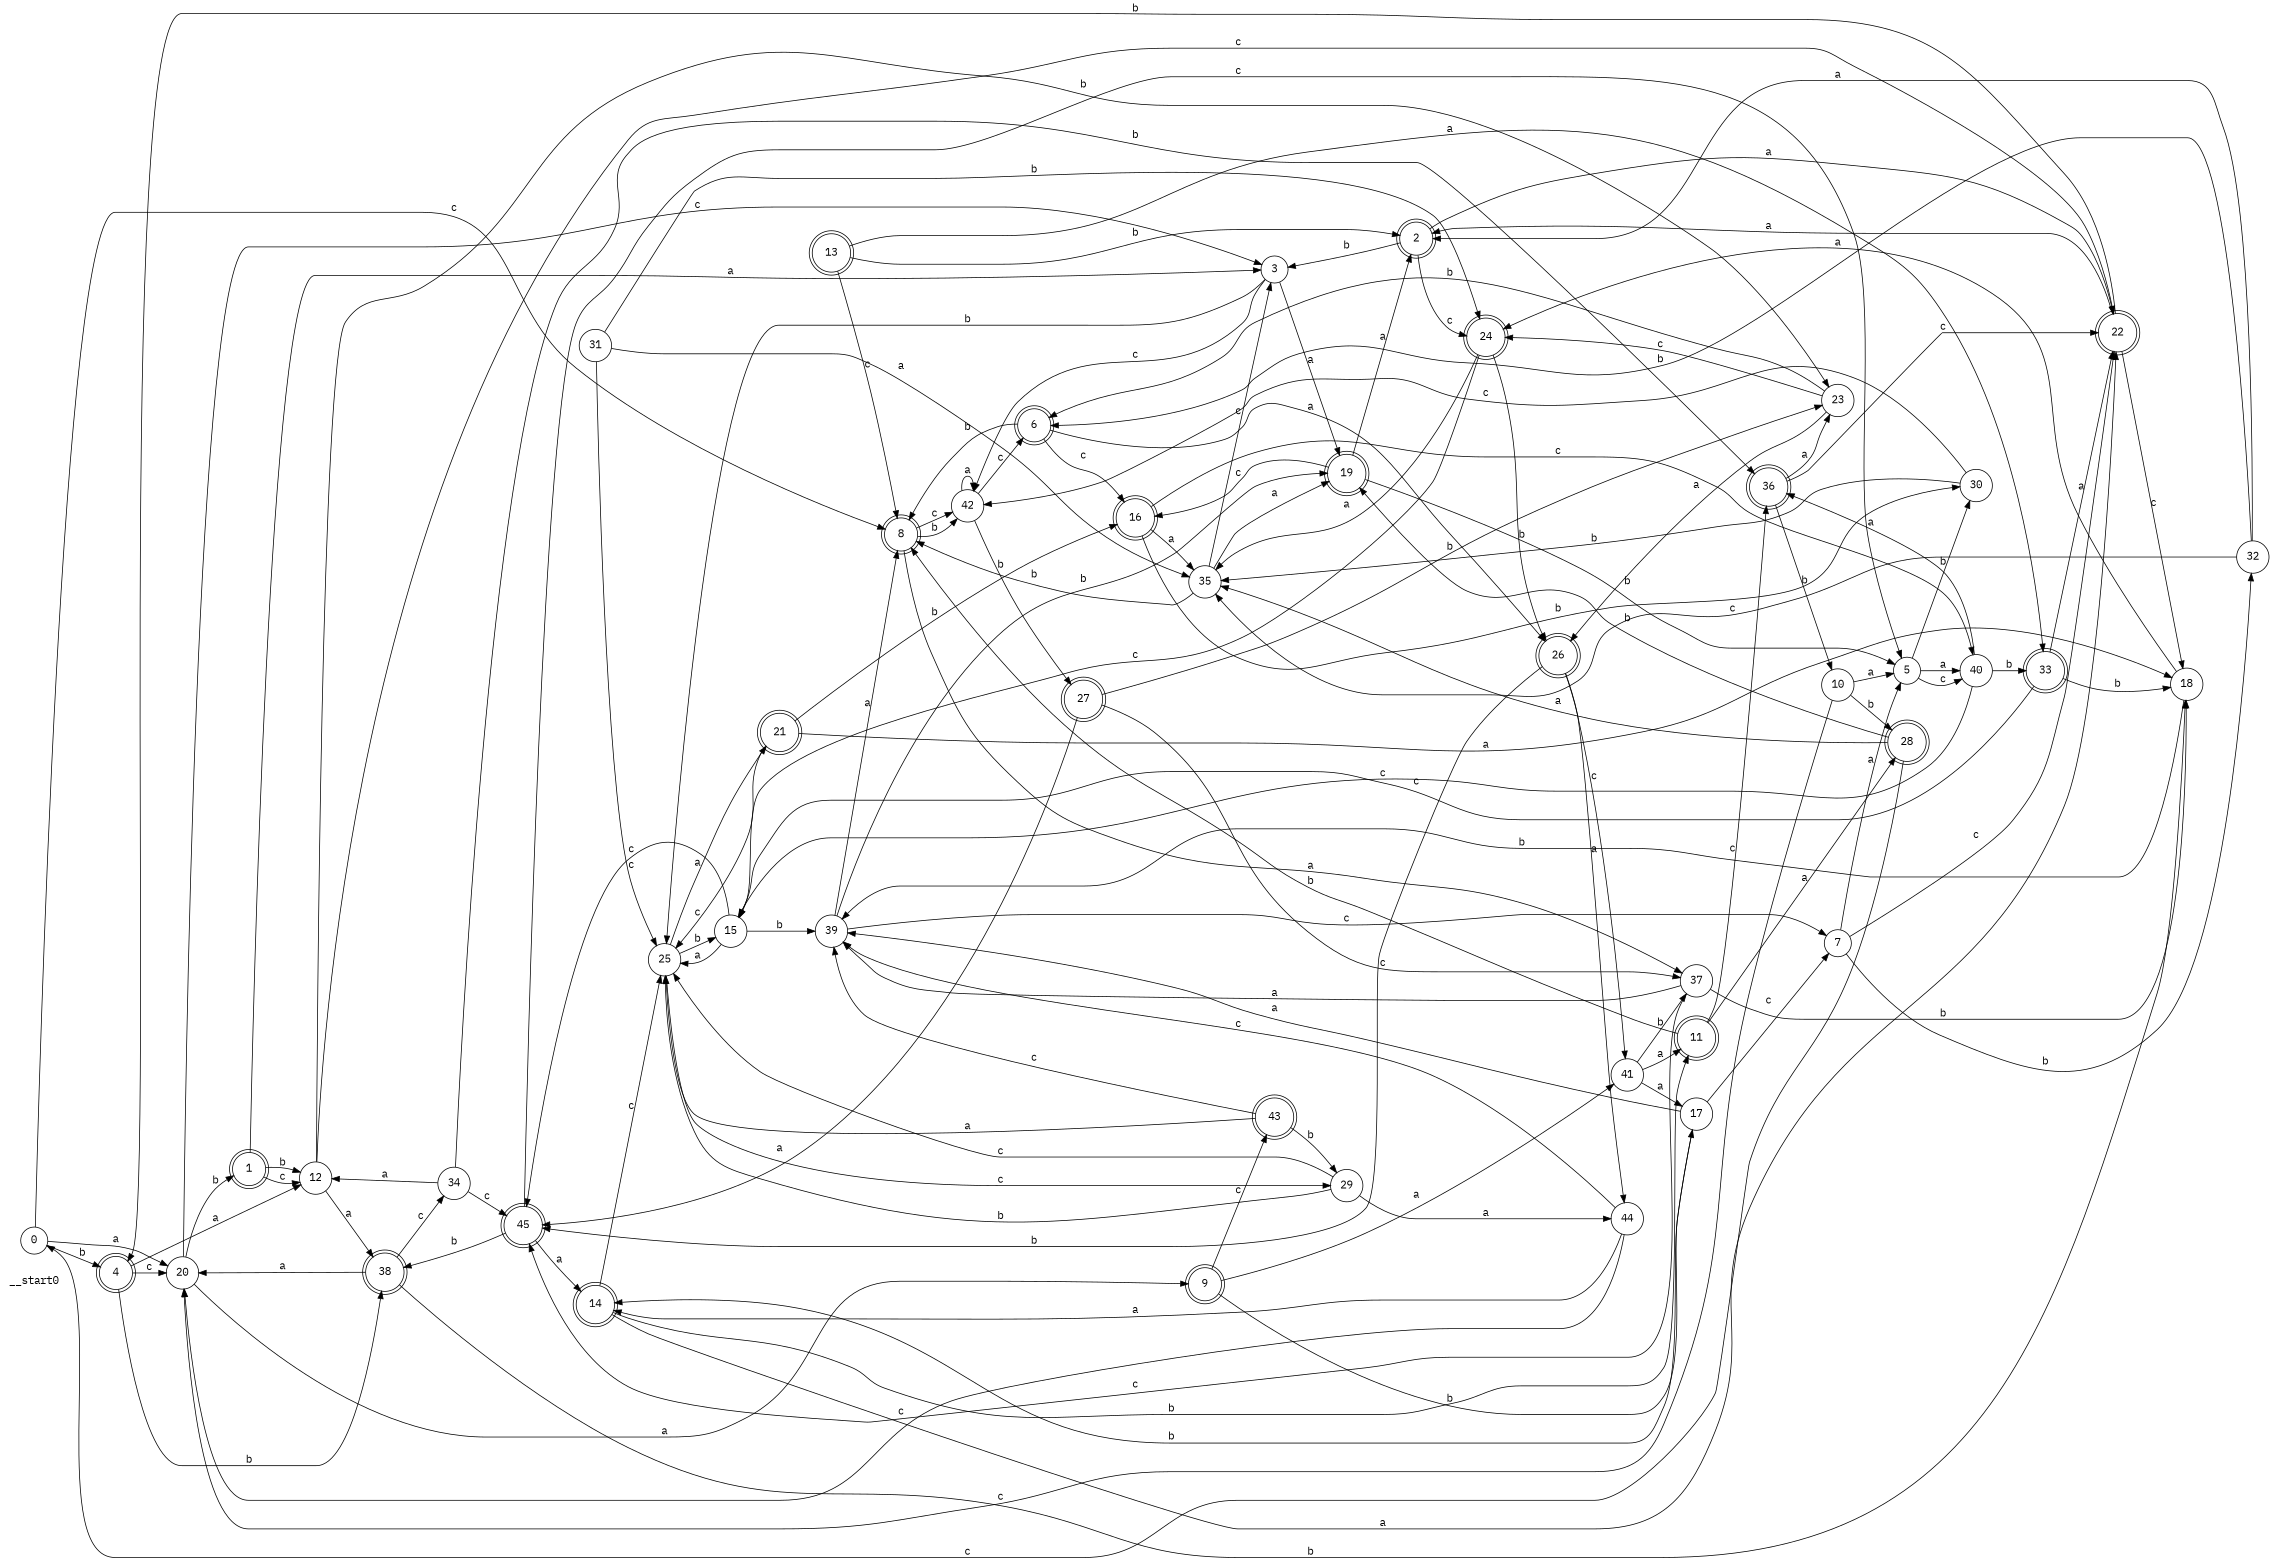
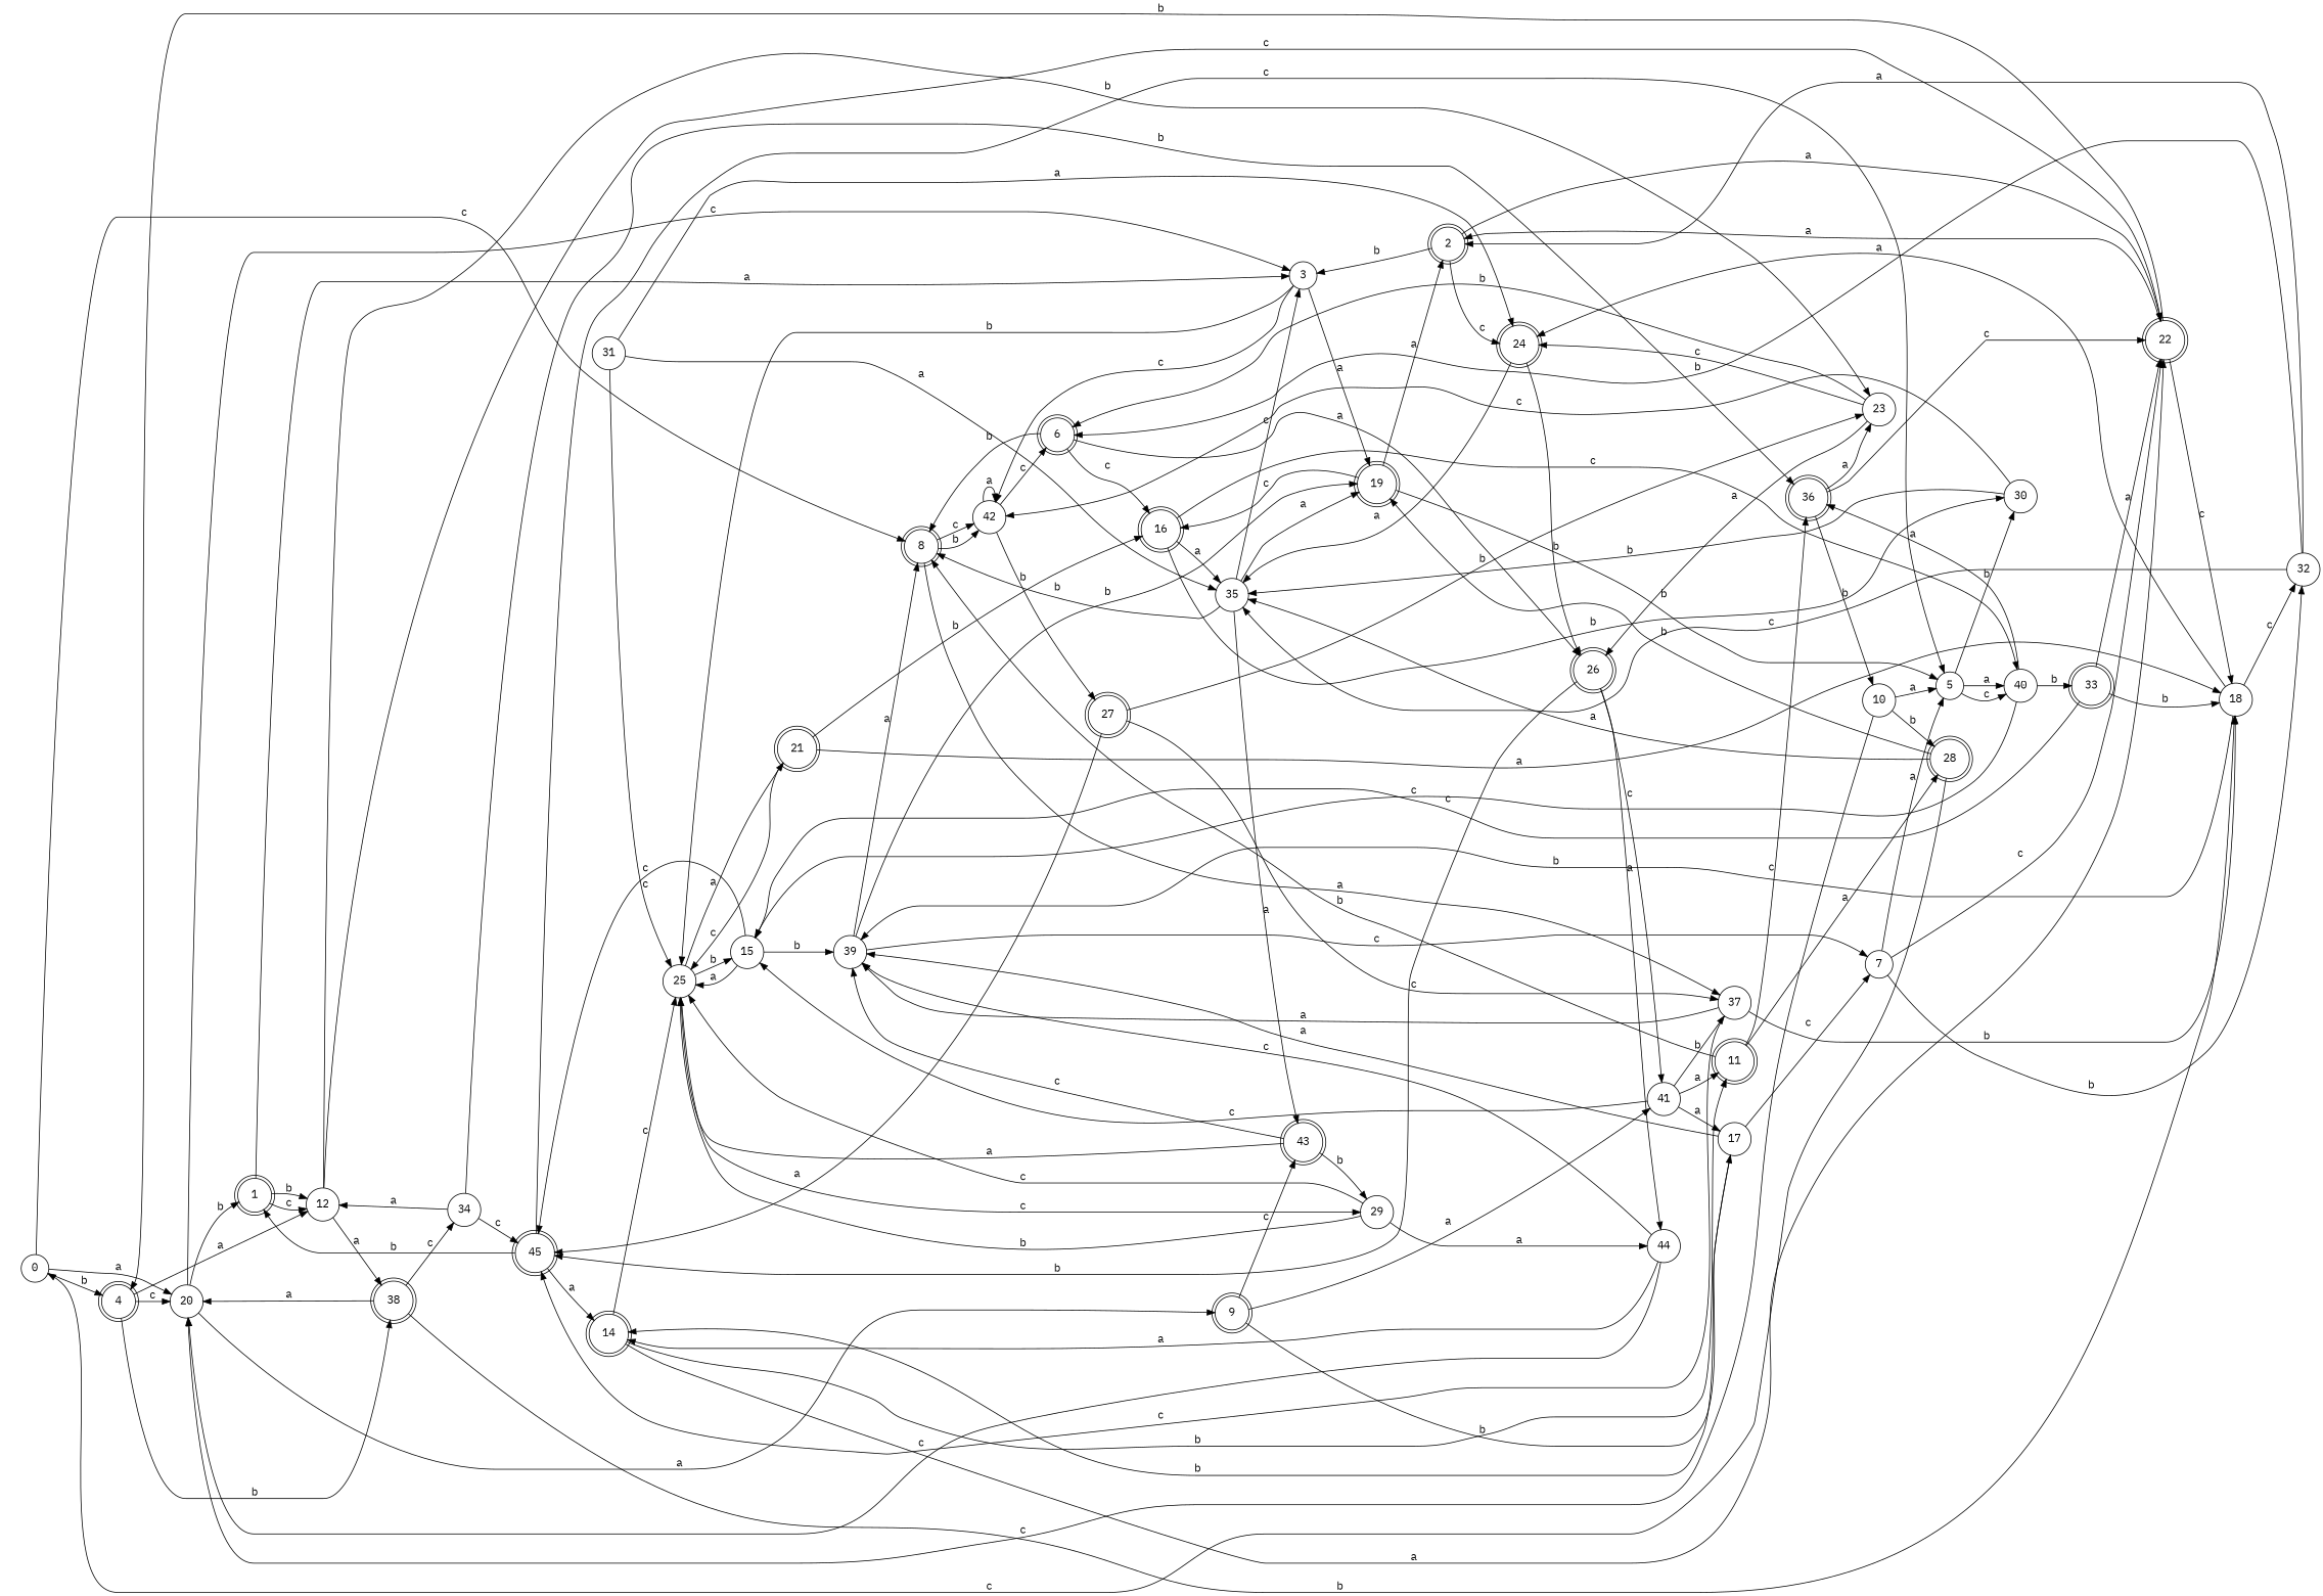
  digraph {
    fontname="IBM Plex Mono"
    rankdir=LR
    node [fontname="IBM Plex Mono" shape=circle color=black fillcolor=white style=filled]
    edge [fontname="IBM Plex Mono"]
-   __start0 [shape=none color="" fillcolor="" style=""]
    n2 [label=0]
    n3 [label=4 shape=doublecircle style="rounded,filled"]
    n4 [label=8 shape=doublecircle style="rounded,filled"]
    n5 [label=20]
    n6 [label=12]
    n7 [label=38 shape=doublecircle style="rounded,filled"]
    n8 [label=42]
    n9 [label=37]
    n10 [label=1 shape=doublecircle style="rounded,filled"]
    n11 [label=3]
    n12 [label=9 shape=doublecircle style="rounded,filled"]
    n13 [label=19 shape=doublecircle style="rounded,filled"]
    n14 [label=25]
    n15 [label=22 shape=doublecircle style="rounded,filled"]
    n16 [label=23]
    n17 [label=2 shape=doublecircle style="rounded,filled"]
    n18 [label=24 shape=doublecircle style="rounded,filled"]
    n19 [label=18]
    n20 [label=26 shape=doublecircle style="rounded,filled"]
    n21 [label=15]
    n22 [label=35]
    n23 [label=5]
    n24 [label=16 shape=doublecircle style="rounded,filled"]
    n25 [label=21 shape=doublecircle style="rounded,filled"]
    n26 [label=29]
    n27 [label=6 shape=doublecircle style="rounded,filled"]
    n28 [label=27 shape=doublecircle style="rounded,filled"]
    n29 [label=34]
    n30 [label=30]
    n31 [label=40]
    n32 [label=36 shape=doublecircle style="rounded,filled"]
    n33 [label=33 shape=doublecircle style="rounded,filled"]
    n34 [label=41]
    n35 [label=45 shape=doublecircle style="rounded,filled"]
    n36 [label=44]
    n37 [label=7]
    n38 [label=32]
    n39 [label=39]
    n40 [label=17]
    n41 [label=43 shape=doublecircle style="rounded,filled"]
    n42 [label=14 shape=doublecircle style="rounded,filled"]
    n43 [label=11 shape=doublecircle style="rounded,filled"]
    n44 [label=10]
    n45 [label=28 shape=doublecircle style="rounded,filled"]
-   n46 [label=13 shape=doublecircle style="rounded,filled"]
    n47 [label=31]
    n2 -> n3 [label=b]
    n2 -> n4 [label=c]
    n2 -> n5 [label=a]
    n3 -> n5 [label=c]
    n3 -> n6 [label=a]
    n3 -> n7 [label=b]
    n4 -> n8 [label=b]
    n4 -> n8 [label=c]
    n4 -> n9 [label=a]
    n5 -> n10 [label=b]
    n5 -> n11 [label=c]
    n5 -> n12 [label=a]
    n6 -> n7 [label=a]
    n6 -> n15 [label=c]
    n6 -> n16 [label=b]
    n7 -> n5 [label=a]
    n7 -> n19 [label=b]
    n7 -> n29 [label=c]
    n8 -> n8 [label=a]
    n8 -> n27 [label=c]
    n8 -> n28 [label=b]
    n9 -> n19 [label=b]
    n9 -> n35 [label=c]
    n9 -> n39 [label=a]
    n10 -> n6 [label=b]
    n10 -> n6 [label=c]
    n10 -> n11 [label=a]
    n11 -> n8 [label=c]
    n11 -> n13 [label=a]
    n11 -> n14 [label=b]
    n12 -> n34 [label=a]
    n12 -> n40 [label=b]
    n12 -> n41 [label=c]
    n13 -> n17 [label=a]
    n13 -> n23 [label=b]
    n13 -> n24 [label=c]
    n14 -> n21 [label=b]
    n14 -> n25 [label=a]
    n14 -> n26 [label=c]
    n15 -> n3 [label=b]
    n15 -> n17 [label=a]
    n15 -> n19 [label=c]
    n16 -> n18 [label=c]
    n16 -> n20 [label=a]
    n16 -> n27 [label=b]
    n17 -> n11 [label=b]
    n17 -> n15 [label=a]
    n17 -> n18 [label=c]
    n18 -> n20 [label=b]
-   n18 -> n21 [label=c]
+   n34 -> n21 [label=c]
    n18 -> n22 [label=a]
    n19 -> n18 [label=a]
+   n19 -> n38 [label=c]
    n19 -> n39 [label=b]
    n20 -> n34 [label=c]
    n20 -> n35 [label=b]
    n20 -> n36 [label=a]
    n21 -> n14 [label=a]
    n21 -> n35 [label=c]
    n21 -> n39 [label=b]
    n22 -> n4 [label=b]
    n22 -> n11 [label=c]
    n22 -> n13 [label=a]
+   n22 -> n41 [label=a]
    n23 -> n30 [label=b]
    n23 -> n31 [label=a]
    n23 -> n31 [label=c]
    n24 -> n22 [label=a]
    n24 -> n30 [label=b]
    n24 -> n31 [label=c]
    n25 -> n14 [label=c]
    n25 -> n19 [label=a]
    n25 -> n24 [label=b]
    n26 -> n14 [label=b]
    n26 -> n14 [label=c]
    n26 -> n36 [label=a]
    n27 -> n4 [label=b]
    n27 -> n20 [label=a]
    n27 -> n24 [label=c]
    n28 -> n9 [label=c]
    n28 -> n16 [label=b]
    n28 -> n35 [label=a]
    n29 -> n6 [label=a]
    n29 -> n32 [label=b]
    n29 -> n35 [label=c]
    n30 -> n8 [label=c]
    n30 -> n22 [label=b]
    n31 -> n21 [label=c]
    n31 -> n32 [label=a]
    n31 -> n33 [label=b]
    n32 -> n15 [label=c]
    n32 -> n16 [label=a]
    n32 -> n44 [label=b]
    n33 -> n15 [label=a]
    n33 -> n19 [label=b]
    n33 -> n21 [label=c]
    n34 -> n9 [label=b]
    n34 -> n40 [label=a]
    n34 -> n43 [label=a]
-   n35 -> n7 [label=b]
+   n35 -> n10 [label=b]
    n35 -> n23 [label=c]
    n35 -> n42 [label=a]
    n36 -> n5 [label=c]
    n36 -> n39 [label=c]
    n36 -> n42 [label=a]
    n37 -> n15 [label=c]
    n37 -> n23 [label=a]
    n37 -> n38 [label=b]
    n38 -> n17 [label=a]
    n38 -> n22 [label=c]
    n38 -> n27 [label=b]
    n39 -> n4 [label=a]
    n39 -> n13 [label=b]
    n39 -> n37 [label=c]
    n40 -> n37 [label=c]
    n40 -> n39 [label=a]
    n40 -> n42 [label=b]
    n41 -> n14 [label=a]
    n41 -> n26 [label=b]
    n41 -> n39 [label=c]
    n42 -> n14 [label=c]
    n42 -> n15 [label=a]
    n42 -> n43 [label=b]
    n43 -> n4 [label=b]
    n43 -> n32 [label=c]
    n43 -> n45 [label=a]
    n44 -> n5 [label=c]
    n44 -> n23 [label=a]
    n44 -> n45 [label=b]
    n45 -> n2 [label=c]
    n45 -> n13 [label=b]
    n45 -> n22 [label=a]
-   n46 -> n4 [label=c]
-   n46 -> n17 [label=b]
-   n46 -> n33 [label=a]
    n47 -> n14 [label=c]
-   n47 -> n18 [label=b]
+   n47 -> n18 [label=a]
    n47 -> n22 [label=a]
  }
